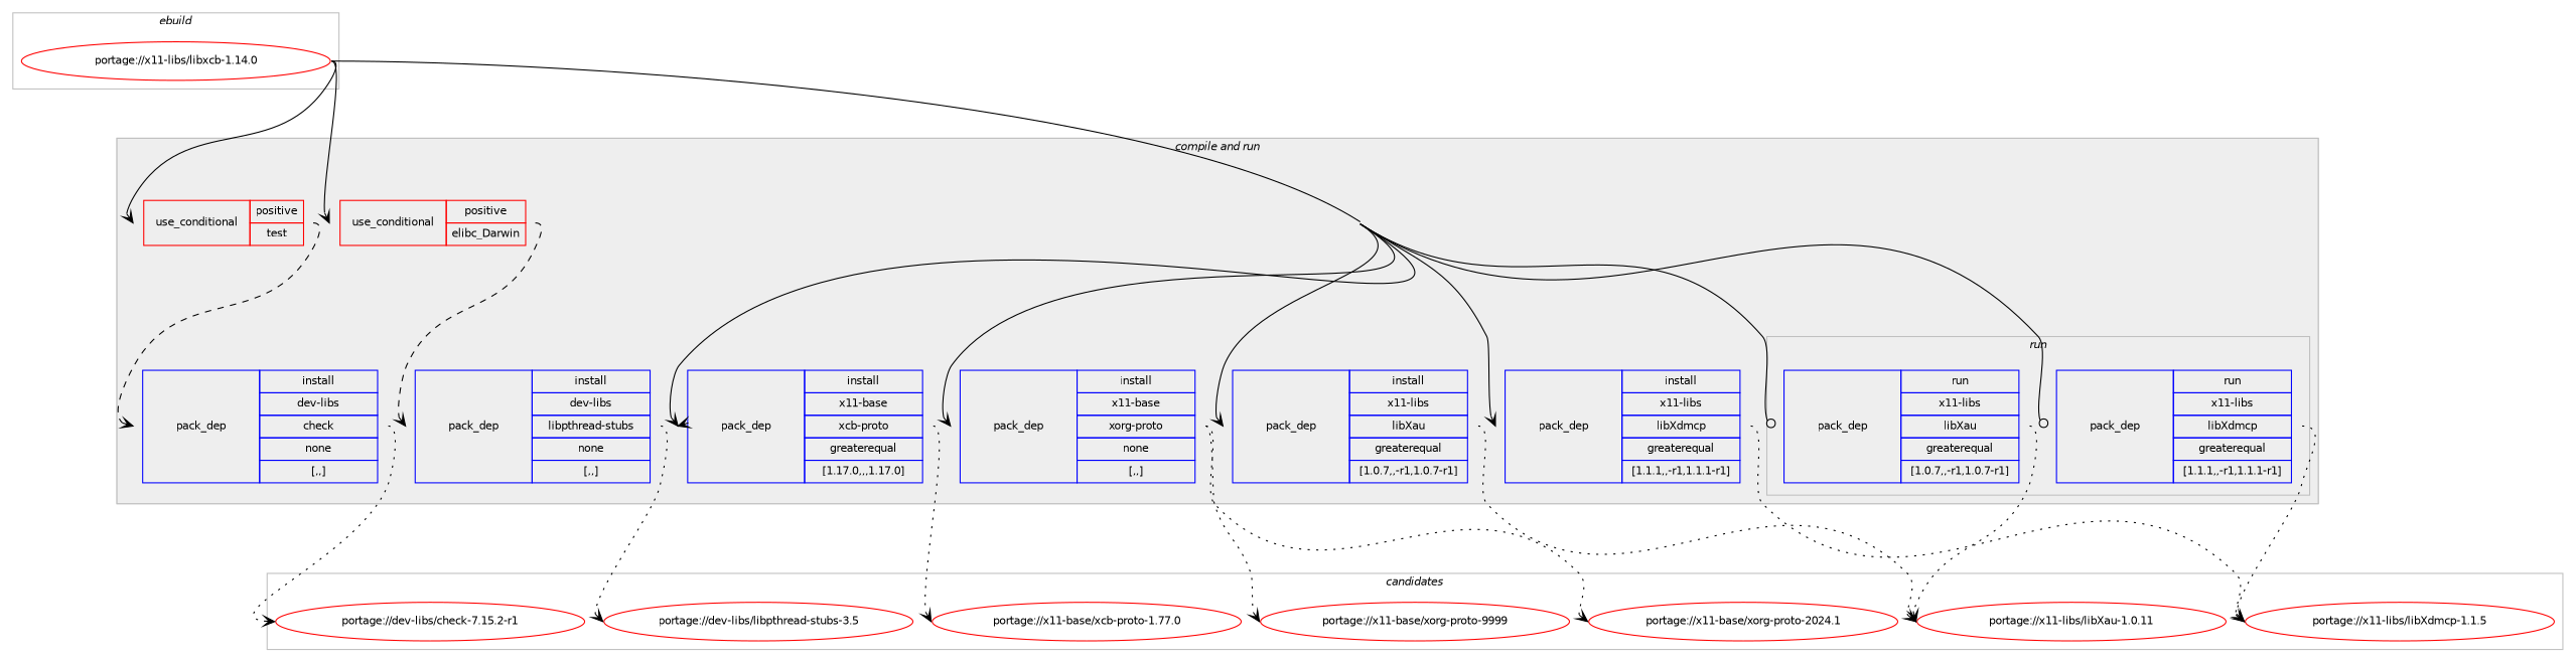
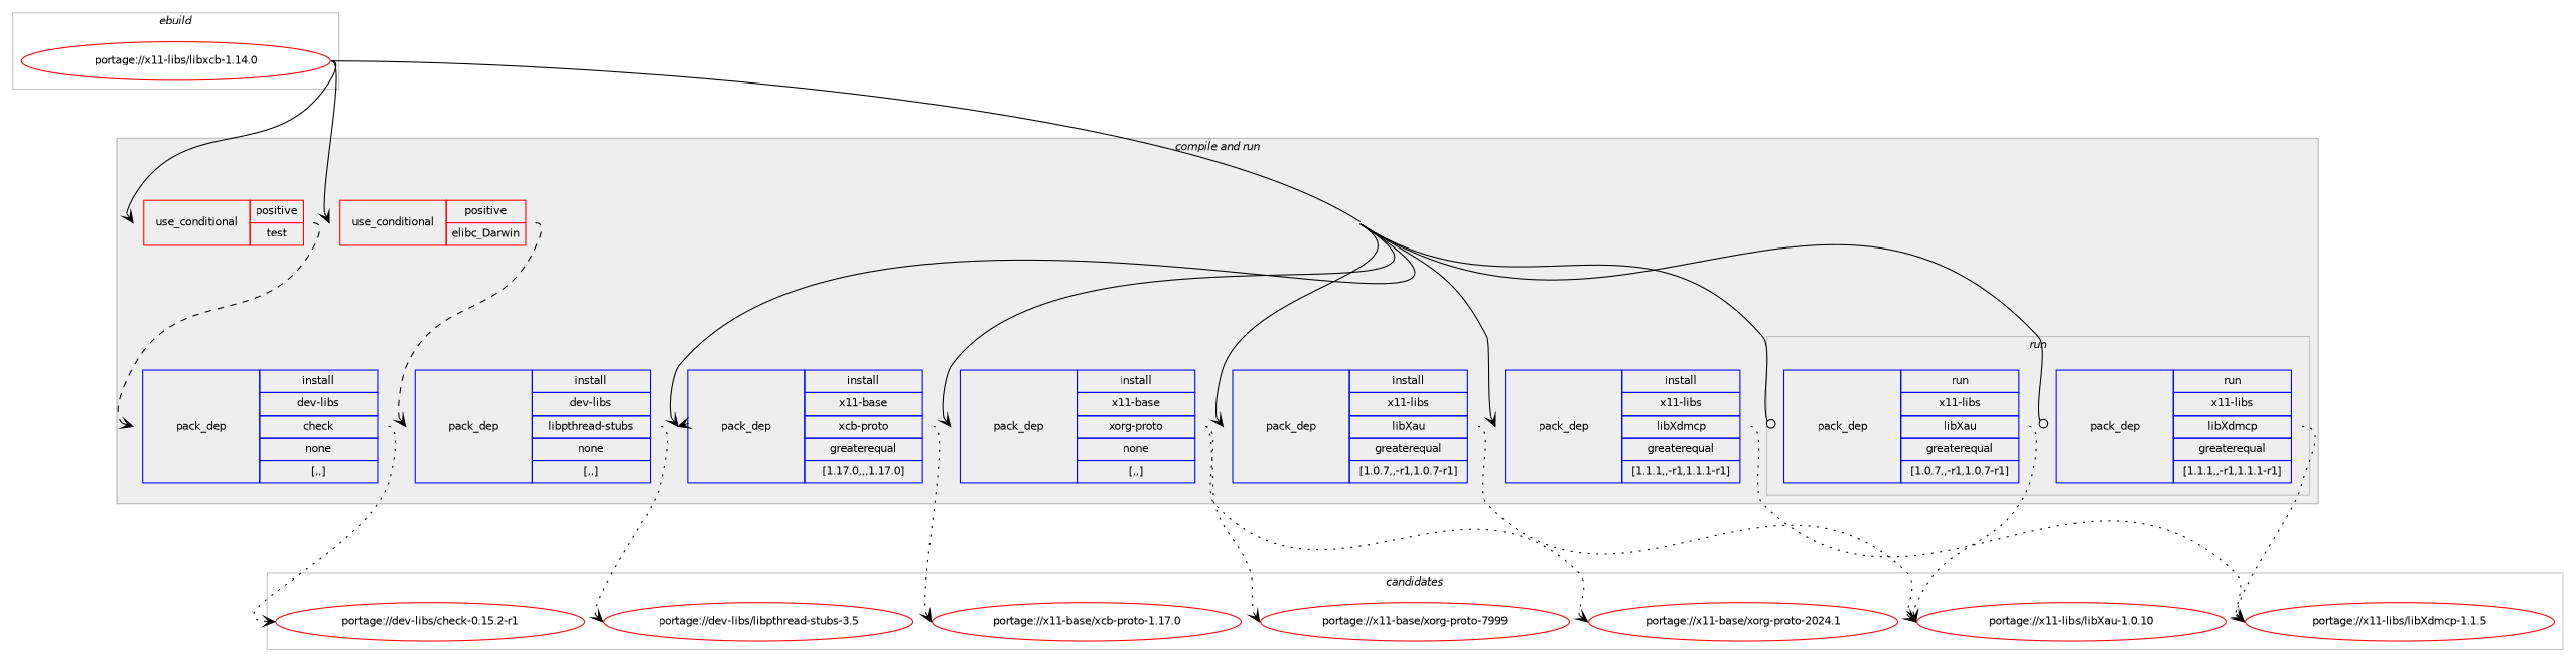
  digraph {
    compound=true
    concentrate=true
    fontname=Helvetica
    fontsize=10
    newrank=true
    rankdir=TB
    ranksep=1.5
    node [color=red fontname=Helvetica fontsize=10 shape=none]
    edge [arrowhead=vee headport=w style=dotted tailport=e weight=20]
    n1 [label="portage://x11-libs/libxcb-1.14.0" width=4 shape=""]
    n2 [color=blue label=<<TABLE BORDER="0" CELLBORDER="1" CELLSPACING="0" CELLPADDING="4" WIDTH="220"><TR><TD ROWSPAN="6" CELLPADDING="30">pack_dep</TD></TR><TR><TD WIDTH="110">install</TD></TR><TR><TD>dev-libs</TD></TR><TR><TD>libpthread-stubs</TD></TR><TR><TD>none</TD></TR><TR><TD>[,,]</TD></TR></TABLE>>]
    n3 [label=<<TABLE BORDER="0" CELLBORDER="1" CELLSPACING="0" CELLPADDING="4"><TR><TD ROWSPAN="3" CELLPADDING="10">use_conditional</TD></TR><TR><TD>positive</TD></TR><TR><TD>elibc_Darwin</TD></TR></TABLE>>]
    n4 [color=blue label=<<TABLE BORDER="0" CELLBORDER="1" CELLSPACING="0" CELLPADDING="4" WIDTH="220"><TR><TD ROWSPAN="6" CELLPADDING="30">pack_dep</TD></TR><TR><TD WIDTH="110">install</TD></TR><TR><TD>dev-libs</TD></TR><TR><TD>check</TD></TR><TR><TD>none</TD></TR><TR><TD>[,,]</TD></TR></TABLE>>]
    n5 [label=<<TABLE BORDER="0" CELLBORDER="1" CELLSPACING="0" CELLPADDING="4"><TR><TD ROWSPAN="3" CELLPADDING="10">use_conditional</TD></TR><TR><TD>positive</TD></TR><TR><TD>test</TD></TR></TABLE>>]
    n6 [color=blue label=<<TABLE BORDER="0" CELLBORDER="1" CELLSPACING="0" CELLPADDING="4" WIDTH="220"><TR><TD ROWSPAN="6" CELLPADDING="30">pack_dep</TD></TR><TR><TD WIDTH="110">install</TD></TR><TR><TD>x11-base</TD></TR><TR><TD>xcb-proto</TD></TR><TR><TD>greaterequal</TD></TR><TR><TD>[1.17.0,,,1.17.0]</TD></TR></TABLE>>]
    n7 [color=blue label=<<TABLE BORDER="0" CELLBORDER="1" CELLSPACING="0" CELLPADDING="4" WIDTH="220"><TR><TD ROWSPAN="6" CELLPADDING="30">pack_dep</TD></TR><TR><TD WIDTH="110">install</TD></TR><TR><TD>x11-base</TD></TR><TR><TD>xorg-proto</TD></TR><TR><TD>none</TD></TR><TR><TD>[,,]</TD></TR></TABLE>>]
    n8 [color=blue label=<<TABLE BORDER="0" CELLBORDER="1" CELLSPACING="0" CELLPADDING="4" WIDTH="220"><TR><TD ROWSPAN="6" CELLPADDING="30">pack_dep</TD></TR><TR><TD WIDTH="110">install</TD></TR><TR><TD>x11-libs</TD></TR><TR><TD>libXau</TD></TR><TR><TD>greaterequal</TD></TR><TR><TD>[1.0.7,,-r1,1.0.7-r1]</TD></TR></TABLE>>]
    n9 [color=blue label=<<TABLE BORDER="0" CELLBORDER="1" CELLSPACING="0" CELLPADDING="4" WIDTH="220"><TR><TD ROWSPAN="6" CELLPADDING="30">pack_dep</TD></TR><TR><TD WIDTH="110">install</TD></TR><TR><TD>x11-libs</TD></TR><TR><TD>libXdmcp</TD></TR><TR><TD>greaterequal</TD></TR><TR><TD>[1.1.1,,-r1,1.1.1-r1]</TD></TR></TABLE>>]
    n10 [color=blue label=<<TABLE BORDER="0" CELLBORDER="1" CELLSPACING="0" CELLPADDING="4" WIDTH="220"><TR><TD ROWSPAN="6" CELLPADDING="30">pack_dep</TD></TR><TR><TD WIDTH="110">run</TD></TR><TR><TD>x11-libs</TD></TR><TR><TD>libXau</TD></TR><TR><TD>greaterequal</TD></TR><TR><TD>[1.0.7,,-r1,1.0.7-r1]</TD></TR></TABLE>>]
    n11 [color=blue label=<<TABLE BORDER="0" CELLBORDER="1" CELLSPACING="0" CELLPADDING="4" WIDTH="220"><TR><TD ROWSPAN="6" CELLPADDING="30">pack_dep</TD></TR><TR><TD WIDTH="110">run</TD></TR><TR><TD>x11-libs</TD></TR><TR><TD>libXdmcp</TD></TR><TR><TD>greaterequal</TD></TR><TR><TD>[1.1.1,,-r1,1.1.1-r1]</TD></TR></TABLE>>]
    n12 [label="portage://dev-libs/libpthread-stubs-3.5" width=4 shape=""]
-   n13 [label="portage://dev-libs/check-7.15.2-r1" width=4 shape=""]
-   n14 [label="portage://x11-base/xcb-proto-1.77.0" width=4 shape=""]
-   n15 [label="portage://x11-base/xorg-proto-9999" width=4 shape=""]
+   n13 [label="portage://dev-libs/check-0.15.2-r1" width=4 shape=""]
+   n14 [label="portage://x11-base/xcb-proto-1.17.0" width=4 shape=""]
+   n15 [label="portage://x11-base/xorg-proto-7999" width=4 shape=""]
    n16 [label="portage://x11-base/xorg-proto-2024.1" width=4 shape=""]
-   n17 [label="portage://x11-libs/libXau-1.0.11" width=4 shape=""]
+   n17 [label="portage://x11-libs/libXau-1.0.10" width=4 shape=""]
    n18 [label="portage://x11-libs/libXdmcp-1.1.5" width=4 shape=""]
    subgraph cluster_1 {
      color=gray
      label=<<i>ebuild</i>>
      n1
    }
    subgraph cluster_2 {
      color=gray
      label=<<i>dependencies</i>>
      subgraph cluster_3 {
        color=gray
        fillcolor="#eeeeee"
        label=<<i>compile</i>>
        style=filled
        subgraph sub_4 {
          color=gray
          fillcolor="#eeeeee"
          label=<<i>compile</i>>
          style=filled
          n3
          subgraph sub_5 {
            color=gray
            fillcolor="#eeeeee"
            label=<<i>compile</i>>
            style=filled
            n2
          }
        }
        subgraph sub_6 {
          color=gray
          fillcolor="#eeeeee"
          label=<<i>compile</i>>
          style=filled
          n5
          subgraph sub_7 {
            color=gray
            fillcolor="#eeeeee"
            label=<<i>compile</i>>
            style=filled
            n4
          }
        }
        subgraph sub_8 {
          color=gray
          fillcolor="#eeeeee"
          label=<<i>compile</i>>
          style=filled
          n6
        }
        subgraph sub_9 {
          color=gray
          fillcolor="#eeeeee"
          label=<<i>compile</i>>
          style=filled
          n7
        }
        subgraph sub_10 {
          color=gray
          fillcolor="#eeeeee"
          label=<<i>compile</i>>
          style=filled
          n8
        }
        subgraph sub_11 {
          color=gray
          fillcolor="#eeeeee"
          label=<<i>compile</i>>
          style=filled
          n9
        }
      }
      subgraph cluster_12 {
        color=gray
        fillcolor="#eeeeee"
        label=<<i>compile and run</i>>
        style=filled
      }
      subgraph cluster_13 {
        color=gray
        fillcolor="#eeeeee"
        label=<<i>run</i>>
        style=filled
        subgraph sub_14 {
          color=gray
          fillcolor="#eeeeee"
          label=<<i>run</i>>
          style=filled
          n10
        }
        subgraph sub_15 {
          color=gray
          fillcolor="#eeeeee"
          label=<<i>run</i>>
          style=filled
          n11
        }
      }
    }
    subgraph cluster_16 {
      color=gray
      label=<<i>candidates</i>>
      rank=same
      subgraph sub_17 {
        color=black
        label=<<i>candidates</i>>
        nodesep=1
        rank=same
        n12
      }
      subgraph sub_18 {
        color=black
        label=<<i>candidates</i>>
        nodesep=1
        rank=same
        n13
      }
      subgraph sub_19 {
        color=black
        label=<<i>candidates</i>>
        nodesep=1
        rank=same
        n14
      }
      subgraph sub_20 {
        color=black
        label=<<i>candidates</i>>
        nodesep=1
        rank=same
        n15
        n16
      }
      subgraph sub_21 {
        color=black
        label=<<i>candidates</i>>
        nodesep=1
        rank=same
        n17
      }
      subgraph sub_22 {
        color=black
        label=<<i>candidates</i>>
        nodesep=1
        rank=same
        n18
      }
      subgraph sub_23 {
        color=black
        label=<<i>candidates</i>>
        nodesep=1
        rank=same
        n17
      }
      subgraph sub_24 {
        color=black
        label=<<i>candidates</i>>
        nodesep=1
        rank=same
        n18
      }
    }
    n1 -> n3 [style=solid]
    n1 -> n5 [style=solid]
    n1 -> n6 [style=solid]
    n1 -> n7 [style=solid]
    n1 -> n8 [style=solid]
    n1 -> n9 [style=solid]
    n1 -> n10 [arrowhead=odot style=solid]
    n1 -> n11 [arrowhead=odot style=solid]
    n2 -> n12 [weight=100]
    n3 -> n2 [style=dashed]
    n4 -> n13 [weight=100]
    n5 -> n4 [style=dashed]
    n6 -> n14 [weight=100]
    n7 -> n15 [weight=100]
    n7 -> n16 [weight=100]
    n8 -> n17 [weight=100]
    n9 -> n18 [weight=100]
    n10 -> n17 [weight=100]
    n11 -> n18 [weight=100]
  }
